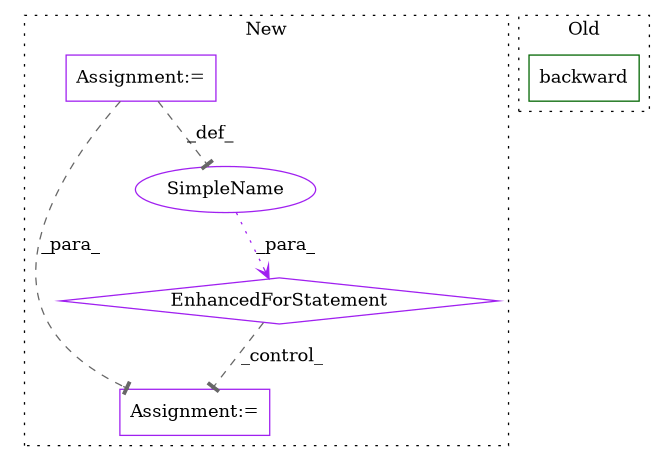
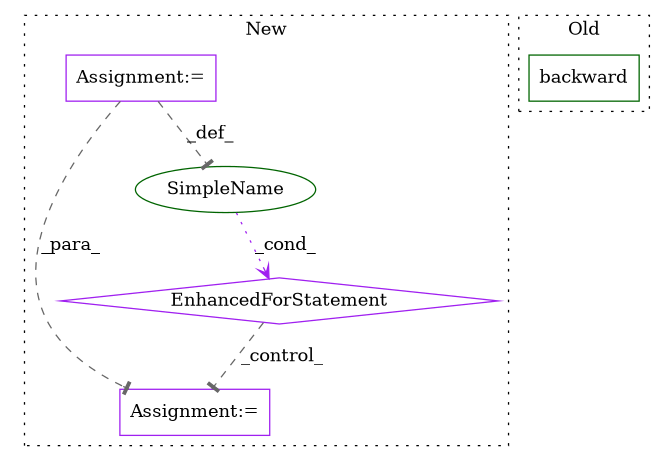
  digraph {
    node [a=7 color=purple l="61,2" s="7493,7588" shape=box]
    edge [arrowhead=tee color=gray40 style=dashed]
    n1 [a=70 label=EnhancedForStatement shape=diamond]
    n2 [label="Assignment:="]
    n3 [l="65,2" label="Assignment:=" s="7602,7696"]
-   n4 [a=42 l=11 label=SimpleName s=7558 shape=ellipse]
+   n4 [a=42 color=darkgreen l=11 label=SimpleName s=7558 shape=ellipse]
    n5 [a=32 color=darkgreen l=10 label=backward s=6326]
    subgraph cluster_1 {
      label=New
      style=dotted
      n1
      n2
      n3
      n4
    }
    subgraph cluster_2 {
      label=Old
      style=dotted
      n5
    }
    n1 -> n3 [label=_control_]
    n2 -> n3 [label=_para_]
    n2 -> n4 [label=_def_]
-   n4 -> n1 [arrowhead=vee color=purple label=_para_ style=dotted]
+   n4 -> n1 [arrowhead=vee color=purple label=_cond_ style=dotted]
  }
